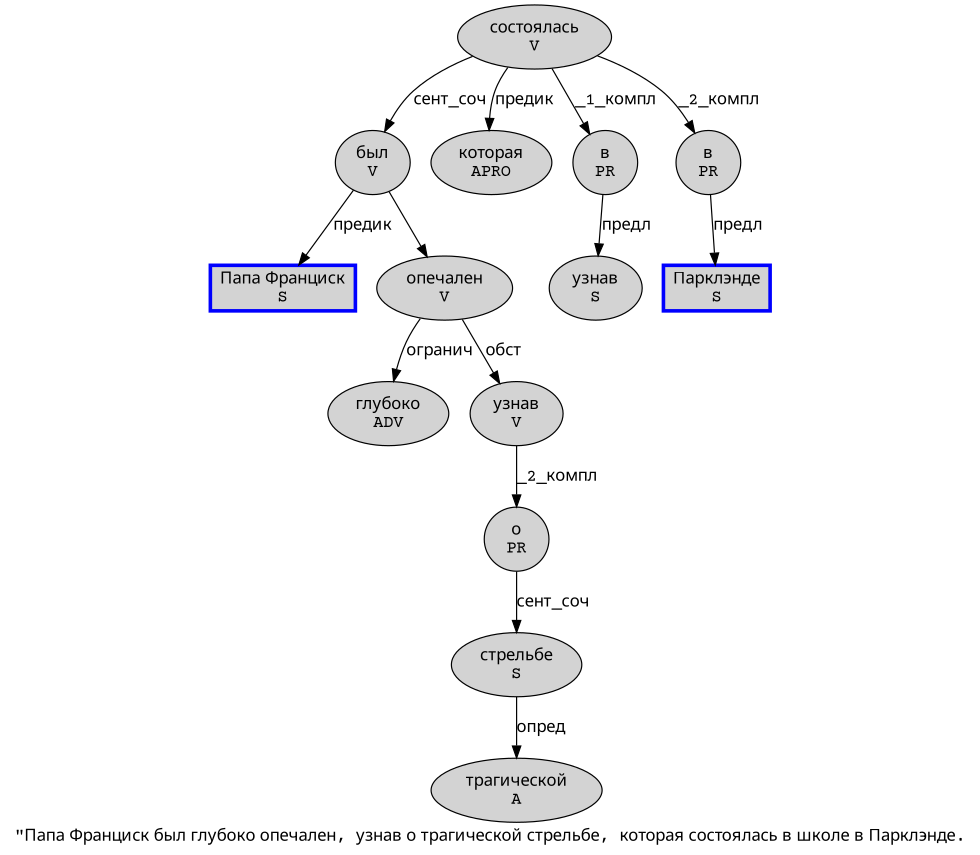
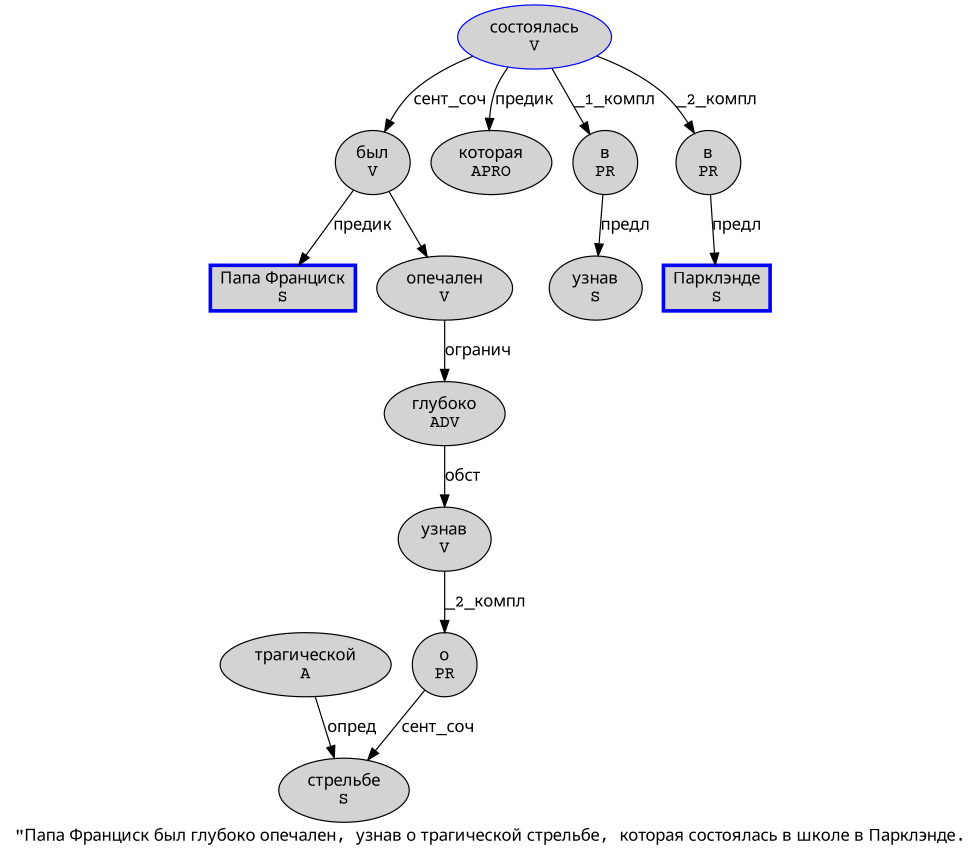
  digraph {
    fontname="Courier Prime"
    label="\"Папа Франциск был глубоко опечален, узнав о трагической стрельбе, которая состоялась в школе в Парклэнде."
    node [fillcolor=lightgray fontname="Courier Prime" penwidth=1 shape=ellipse style=filled]
    edge [fontname="Courier Prime"]
    n1 [color=blue label="Папа Франциск\nS" penwidth=3 shape=box]
    n2 [label="был\nV"]
    n3 [label="опечален\nV"]
    n4 [label="глубоко\nADV"]
    n5 [label="узнав\nV"]
-   n6 [label="состоялась\nV"]
+   n6 [label="состоялась\nV" color=blue]
    n7 [label="которая\nAPRO"]
    n8 [label="в\nPR"]
    n9 [label="в\nPR"]
    n10 [label="о\nPR"]
    n11 [label="стрельбе\nS"]
    n12 [label="трагической\nA"]
    n13 [label="узнав\nS"]
    n14 [color=blue label="Парклэнде\nS" penwidth=3 shape=box]
    n2 -> n1 [label="предик"]
    n2 -> n3
    n3 -> n4 [label="огранич"]
-   n3 -> n5 [label="обст"]
+   n4 -> n5 [label="обст"]
    n5 -> n10 [label="_2_компл"]
    n6 -> n2 [label="сент_соч"]
    n6 -> n7 [label="предик"]
    n6 -> n8 [label="_1_компл"]
    n6 -> n9 [label="_2_компл"]
    n8 -> n13 [label="предл"]
    n9 -> n14 [label="предл"]
    n10 -> n11 [label="сент_соч"]
-   n11 -> n12 [label="опред"]
+   n12 -> n11 [label="опред"]
  }
